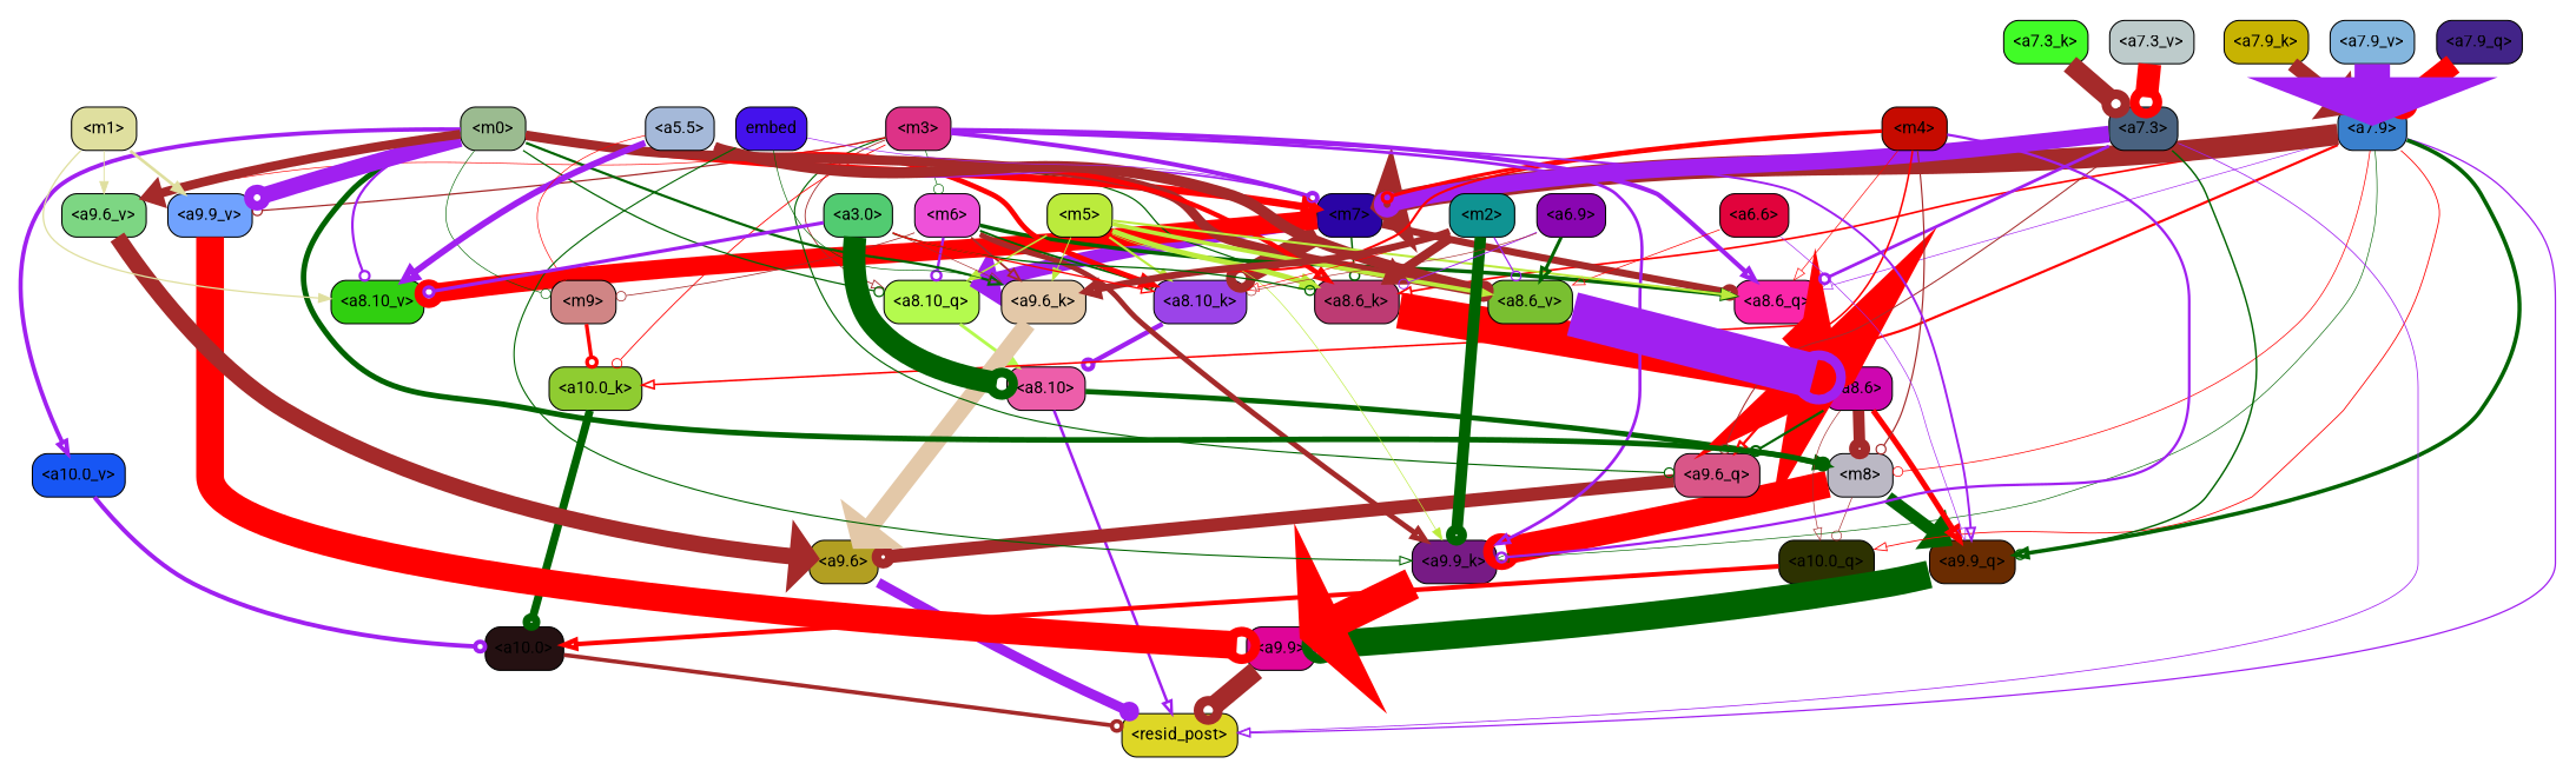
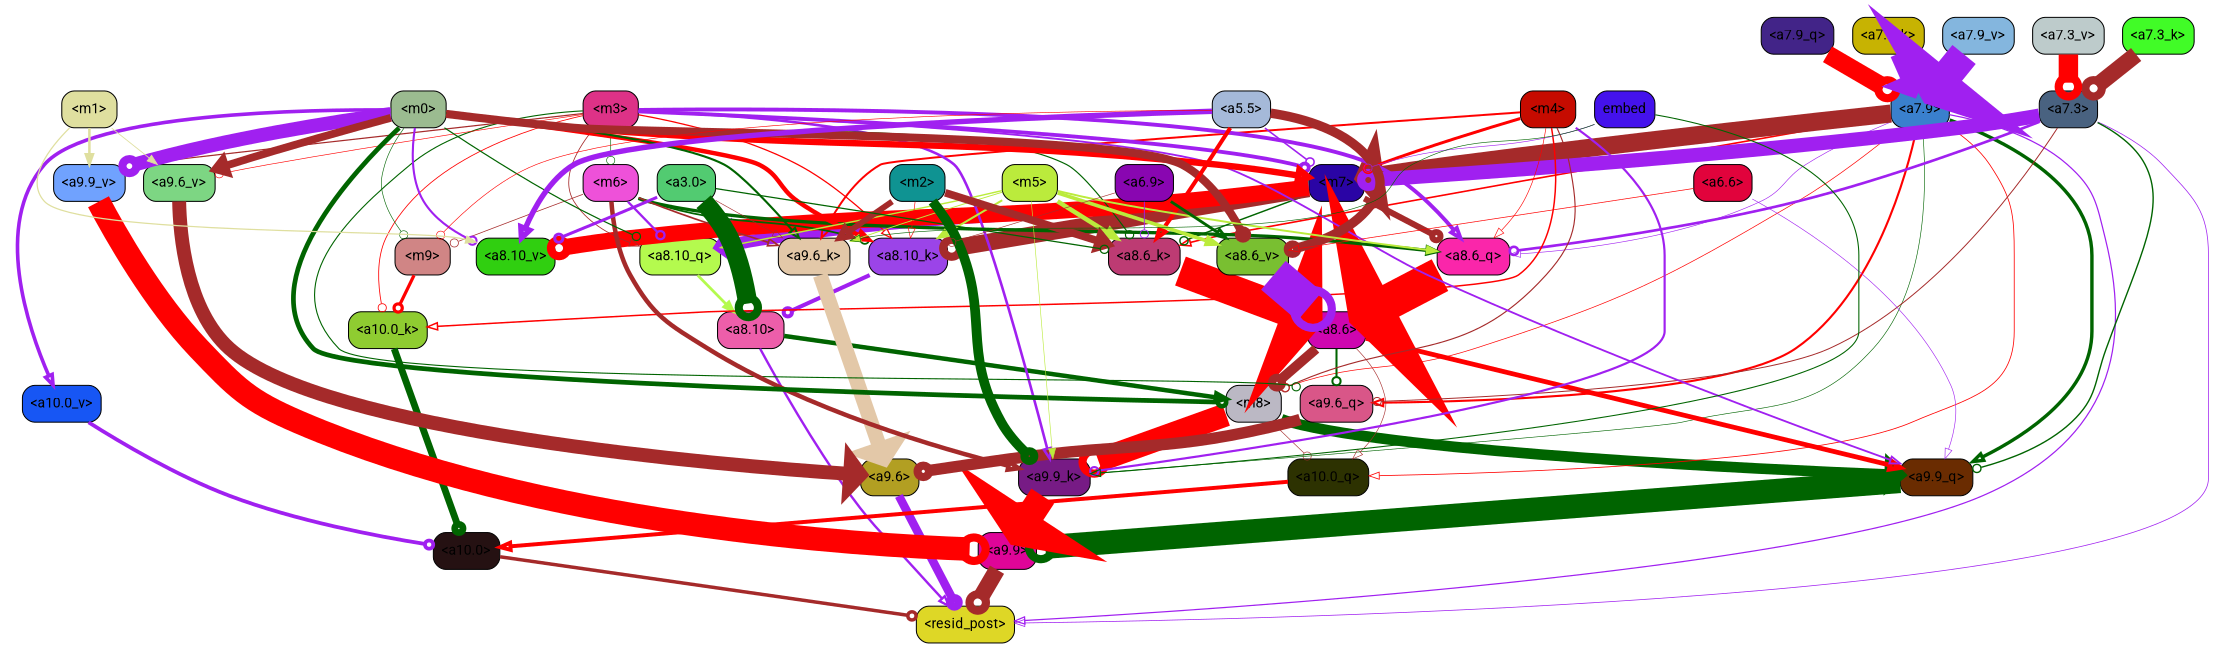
  strict digraph {
    fontname=Roboto
    splines=true
    node [color=black fontname=Roboto shape=box style="filled, rounded"]
    edge [arrowhead=odot color=purple fontname=Roboto penwidth=0.6]
    "<a10.0>" [fillcolor="#251112"]
    "<resid_post>" [fillcolor="#ded726"]
    "<a9.9>" [fillcolor="#df0598"]
    "<a9.6>" [fillcolor="#b29f22"]
    "<a8.10>" [fillcolor="#ed5eaa"]
    "<m8>" [fillcolor="#bbb8c4"]
    "<a10.0_q>" [fillcolor="#2d3201"]
    "<a9.9_q>" [fillcolor="#6a2c01"]
    "<a9.9_k>" [fillcolor="#771b85"]
    "<a7.9>" [fillcolor="#3a80cd"]
    "<a9.6_q>" [fillcolor="#d95688"]
    "<a8.6_q>" [fillcolor="#fa26aa"]
    "<a8.6_k>" [fillcolor="#bd3b73"]
    "<m7>" [fillcolor="#2a04a5"]
    "<a8.6>" [fillcolor="#ce06b0"]
    "<a8.10_q>" [fillcolor="#b4fa4e"]
    "<a8.10_k>" [fillcolor="#9b44e8"]
    "<a8.10_v>" [fillcolor="#30cf10"]
    "<a7.3>" [fillcolor="#496280"]
    "<a10.0_k>" [fillcolor="#8fcc31"]
    "<a10.0_v>" [fillcolor="#1756f4"]
    "<m9>" [fillcolor="#d08585"]
    "<m4>" [fillcolor="#c60b00"]
    "<a9.6_k>" [fillcolor="#e3c8a8"]
    "<m3>" [fillcolor="#dd3287"]
    "<a9.9_v>" [fillcolor="#70a2fe"]
    "<a9.6_v>" [fillcolor="#7dd683"]
    "<m6>" [fillcolor="#ee51d9"]
    "<m0>" [fillcolor="#9bbb90"]
    "<a8.6_v>" [fillcolor="#79bf31"]
    "<a5.5>" [fillcolor="#a5b9d9"]
    "<a6.6>" [fillcolor="#e1033c"]
    "<m5>" [fillcolor="#bbeb3c"]
    "<m2>" [fillcolor="#0f9392"]
    embed [fillcolor="#4412ec"]
    "<a3.0>" [fillcolor="#52cb71"]
    "<m1>" [fillcolor="#dfdf9f"]
    "<a6.9>" [fillcolor="#8906b1"]
    "<a7.9_q>" [fillcolor="#422488"]
    "<a7.9_k>" [fillcolor="#c7b302"]
    "<a7.3_k>" [fillcolor="#41fc27"]
    "<a7.9_v>" [fillcolor="#84b6de"]
    "<a7.3_v>" [fillcolor="#bdcbcb"]
    "<a10.0>" -> "<resid_post>" [color=brown penwidth=3.4253244400024414]
    "<a9.9>" -> "<resid_post>" [color=brown penwidth=16.05378818511963]
    "<a9.6>" -> "<resid_post>" [penwidth=8.33797836303711]
    "<a8.10>" -> "<resid_post>" [arrowhead=onormal penwidth=2.3390636444091797]
    "<a8.10>" -> "<m8>" [arrowhead=onormal color=darkgreen penwidth=4.388927459716797]
    "<m8>" -> "<a10.0_q>" [color=brown]
    "<m8>" -> "<a9.9_q>" [arrowhead=onormal color=darkgreen penwidth=10.407995223999023]
    "<m8>" -> "<a9.9_k>" [color=red penwidth=22.67278480529785]
    "<a10.0_q>" -> "<a10.0>" [arrowhead=onormal color=red penwidth=3.861766815185547]
    "<a9.9_q>" -> "<a9.9>" [color=darkgreen penwidth=23.20368194580078]
    "<a9.9_k>" -> "<a9.9>" [arrowhead=onormal color=red penwidth=26.641464233398438]
    "<a7.9>" -> "<resid_post>" [arrowhead=onormal penwidth=1.1926651000976562]
    "<a7.9>" -> "<m8>" [color=red penwidth=0.6738662719726562]
    "<a7.9>" -> "<a10.0_q>" [arrowhead=onormal color=red penwidth=0.7811813354492188]
    "<a7.9>" -> "<a9.9_q>" [arrowhead=onormal color=darkgreen penwidth=3.33896541595459]
    "<a7.9>" -> "<a9.9_k>" [arrowhead=onormal color=darkgreen]
    "<a7.9>" -> "<a9.6_q>" [arrowhead=onormal color=red penwidth=2.0531044006347656]
    "<a7.9>" -> "<a8.6_q>" [arrowhead=onormal]
    "<a7.9>" -> "<a8.6_k>" [arrowhead=onormal color=red penwidth=1.5751152038574219]
    "<a7.9>" -> "<m7>" [arrowhead=onormal color=brown penwidth=17.67833709716797]
    "<a9.6_q>" -> "<a9.6>" [color=brown penwidth=11.181507110595703]
    "<a8.6_q>" -> "<a8.6>" [arrowhead=onormal color=red penwidth=34.91962909698486]
    "<a8.6_k>" -> "<a8.6>" [arrowhead=onormal color=red penwidth=30.12779998779297]
    "<m7>" -> "<a8.6_q>" [color=brown penwidth=5.949329376220703]
    "<m7>" -> "<a8.6_k>" [color=darkgreen penwidth=1.4160232543945312]
    "<m7>" -> "<a8.10_q>" [arrowhead=onormal penwidth=12.189899444580078]
    "<m7>" -> "<a8.10_k>" [color=brown penwidth=16.634174346923828]
    "<m7>" -> "<a8.10_v>" [color=red penwidth=15.893604278564453]
    "<a8.6>" -> "<m8>" [color=brown penwidth=9.616483688354492]
    "<a8.6>" -> "<a10.0_q>" [arrowhead=onormal color=brown]
    "<a8.6>" -> "<a9.9_q>" [arrowhead=onormal color=red penwidth=4.681654930114746]
    "<a8.6>" -> "<a9.6_q>" [color=darkgreen penwidth=2.0046749114990234]
    "<a8.10_q>" -> "<a8.10>" [color="#b4fa4e" penwidth=2.6974411010742188 arrowhead=""]
    "<a8.10_k>" -> "<a8.10>" [penwidth=3.9815139770507812]
    "<a7.3>" -> "<resid_post>" [arrowhead=onormal penwidth=0.7339706420898438]
    "<a7.3>" -> "<a9.9_q>" [color=darkgreen penwidth=1.3609809875488281]
    "<a7.3>" -> "<a9.6_q>" [color=brown penwidth=0.9587650299072266]
    "<a7.3>" -> "<a8.6_q>" [penwidth=2.597522735595703]
    "<a7.3>" -> "<m7>" [penwidth=13.925512313842773]
    "<a10.0_k>" -> "<a10.0>" [color=darkgreen penwidth=6.691814422607422]
    "<a10.0_v>" -> "<a10.0>" [penwidth=3.703948974609375]
    "<m9>" -> "<a10.0_k>" [color=red penwidth=3.1536026000976562]
    "<m4>" -> "<m8>" [color=brown penwidth=1.1121444702148438]
    "<m4>" -> "<a9.9_k>" [penwidth=2.1296005249023438]
    "<m4>" -> "<a8.6_q>" [arrowhead=onormal color=red penwidth=0.6086311340332031]
    "<m4>" -> "<m7>" [color=red penwidth=2.9153175354003906]
    "<m4>" -> "<a10.0_k>" [arrowhead=onormal color=red penwidth=1.4532089233398438]
    "<m4>" -> "<a9.6_k>" [arrowhead=onormal color=red penwidth=1.93524169921875]
    "<a9.6_k>" -> "<a9.6>" [color="#e3c8a8" penwidth=14.532459259033203 arrowhead=""]
    "<m3>" -> "<a9.9_q>" [arrowhead=onormal penwidth=1.8098411560058594]
    "<m3>" -> "<a9.9_k>" [arrowhead=onormal penwidth=2.538074493408203]
    "<m3>" -> "<a9.6_q>" [color=darkgreen penwidth=1.0731983184814453]
    "<m3>" -> "<a8.6_q>" [arrowhead=onormal penwidth=3.8069801330566406]
    "<m3>" -> "<m7>" [penwidth=3.7463531494140625]
    "<m3>" -> "<a8.10_q>" [arrowhead=onormal color=brown penwidth=0.7969093322753906]
    "<m3>" -> "<a10.0_k>" [color=red penwidth=0.8012542724609375]
    "<m3>" -> "<a9.9_v>" [color=brown penwidth=1.1908531188964844]
    "<m3>" -> "<a9.6_v>" [color=red]
    "<m3>" -> "<m6>" [color=darkgreen]
    "<a9.9_v>" -> "<a9.9>" [color=red penwidth=23.02225112915039]
    "<a9.6_v>" -> "<a9.6>" [arrowhead=onormal color=brown penwidth=13.634431838989258]
    "<m6>" -> "<a9.9_k>" [arrowhead=onormal color=brown penwidth=4.405937194824219]
    "<m6>" -> "<a8.6_q>" [arrowhead=onormal color=darkgreen penwidth=3.241657257080078]
    "<m6>" -> "<a8.10_q>" [penwidth=2.2618331909179688]
    "<m6>" -> "<a8.10_k>" [color=darkgreen penwidth=1.733642578125]
    "<m6>" -> "<m9>" [color=brown penwidth=0.7276992797851562]
    "<m6>" -> "<a9.6_k>" [arrowhead=onormal color=brown penwidth=1.6540985107421875]
    "<m0>" -> "<m8>" [color=darkgreen penwidth=4.624839782714844]
    "<m0>" -> "<a8.6_k>" [color=darkgreen penwidth=1.1486854553222656]
    "<m0>" -> "<m7>" [arrowhead=onormal color=red penwidth=6.283721923828125]
    "<m0>" -> "<a8.10_q>" [color=darkgreen penwidth=1.1731605529785156]
    "<m0>" -> "<a8.10_k>" [arrowhead=onormal color=red penwidth=4.350425720214844]
    "<m0>" -> "<a8.10_v>" [penwidth=2.0526657104492188]
    "<m0>" -> "<a10.0_v>" [arrowhead=onormal penwidth=3.520832061767578]
    "<m0>" -> "<m9>" [color=darkgreen]
    "<m0>" -> "<a9.6_k>" [arrowhead=onormal color=darkgreen penwidth=2.0742149353027344]
    "<m0>" -> "<a9.9_v>" [penwidth=13.6649169921875]
    "<m0>" -> "<a9.6_v>" [arrowhead=onormal color=brown penwidth=7.575786590576172]
    "<m0>" -> "<a8.6_v>" [color=brown penwidth=7.951751708984375]
    "<a8.6_v>" -> "<a8.6>" [penwidth=37.04597568511963]
    "<a5.5>" -> "<a8.6_k>" [arrowhead=onormal color=red penwidth=3.9810218811035156]
    "<a5.5>" -> "<m7>" [penwidth=1.5525360107421875]
    "<a5.5>" -> "<a8.10_v>" [arrowhead=onormal penwidth=5.2978057861328125]
    "<a5.5>" -> "<m9>" [color=red]
    "<a5.5>" -> "<a8.6_v>" [color=brown penwidth=9.177913665771484]
    "<a6.6>" -> "<a9.9_q>" [arrowhead=onormal]
    "<a6.6>" -> "<a8.6_v>" [arrowhead=onormal color=red penwidth=0.6731643676757812]
    "<m5>" -> "<a9.9_k>" [color="#bbeb3c" arrowhead=""]
    "<m5>" -> "<a8.6_q>" [color="#bbeb3c" penwidth=1.8975334167480469 arrowhead=""]
    "<m5>" -> "<a8.6_k>" [color="#bbeb3c" penwidth=4.4348602294921875 arrowhead=""]
    "<m5>" -> "<a8.10_q>" [color="#bbeb3c" penwidth=1.3886604309082031 arrowhead=""]
    "<m5>" -> "<a8.10_k>" [color="#bbeb3c" penwidth=1.9560012817382812 arrowhead=""]
    "<m5>" -> "<a9.6_k>" [color="#bbeb3c" penwidth=0.9087238311767578 arrowhead=""]
    "<m5>" -> "<a8.6_v>" [color="#bbeb3c" penwidth=3.547332763671875 arrowhead=""]
    "<m2>" -> "<a9.9_k>" [color=darkgreen penwidth=9.546476364135742]
    "<m2>" -> "<a8.6_k>" [arrowhead=onormal color=brown penwidth=7.5130767822265625]
    "<m2>" -> "<a8.10_k>" [arrowhead=onormal color=red]
    "<m2>" -> "<a9.6_k>" [arrowhead=onormal color=brown penwidth=5.765581130981445]
-   "<m2>" -> "<a8.6_v>" [penwidth=1.1399917602539062]
    embed -> "<a9.9_k>" [arrowhead=onormal color=darkgreen penwidth=1.044057846069336]
    embed -> "<m7>"
    embed -> "<a9.6_k>" [arrowhead=onormal color=darkgreen]
    "<a3.0>" -> "<a8.10>" [color=darkgreen penwidth=18.80433464050293]
    "<a3.0>" -> "<a8.6_k>" [color=darkgreen penwidth=1.2278594970703125]
-   "<a3.0>" -> "<a8.10_k>" [arrowhead=onormal color=red penwidth=1.2375259399414062]
+   "<m3>" -> "<a8.10_k>" [arrowhead=onormal color=red penwidth=1.2375259399414062]
    "<a3.0>" -> "<a8.10_v>" [penwidth=2.9724464416503906]
    "<a3.0>" -> "<a9.6_k>" [arrowhead=onormal color=brown]
    "<m1>" -> "<a8.10_v>" [color="#dfdf9f" penwidth=1.2231903076171875 arrowhead=""]
    "<m1>" -> "<a9.9_v>" [color="#dfdf9f" penwidth=2.484710693359375 arrowhead=""]
    "<m1>" -> "<a9.6_v>" [color="#dfdf9f" penwidth=0.8296928405761719 arrowhead=""]
    "<a6.9>" -> "<a8.6_k>" [penwidth=0.8667373657226562]
    "<a6.9>" -> "<a8.10_k>" [color=brown]
    "<a6.9>" -> "<a8.6_v>" [arrowhead=onormal color=darkgreen penwidth=2.8011817932128906]
    "<a7.9_q>" -> "<a7.9>" [color=red penwidth=17.651885986328125]
-   "<a7.9_k>" -> "<a7.9>" [arrowhead=onormal color=brown penwidth=12.17039680480957]
+   "<a7.9_k>" -> "<a7.9>" [arrowhead=onormal penwidth=12.17039680480957]
    "<a7.3_k>" -> "<a7.3>" [color=brown penwidth=16.016246795654297]
    "<a7.9_v>" -> "<a7.9>" [arrowhead=onormal penwidth=29.394658088684082]
    "<a7.3_v>" -> "<a7.3>" [color=red penwidth=19.01776695251465]
  }
